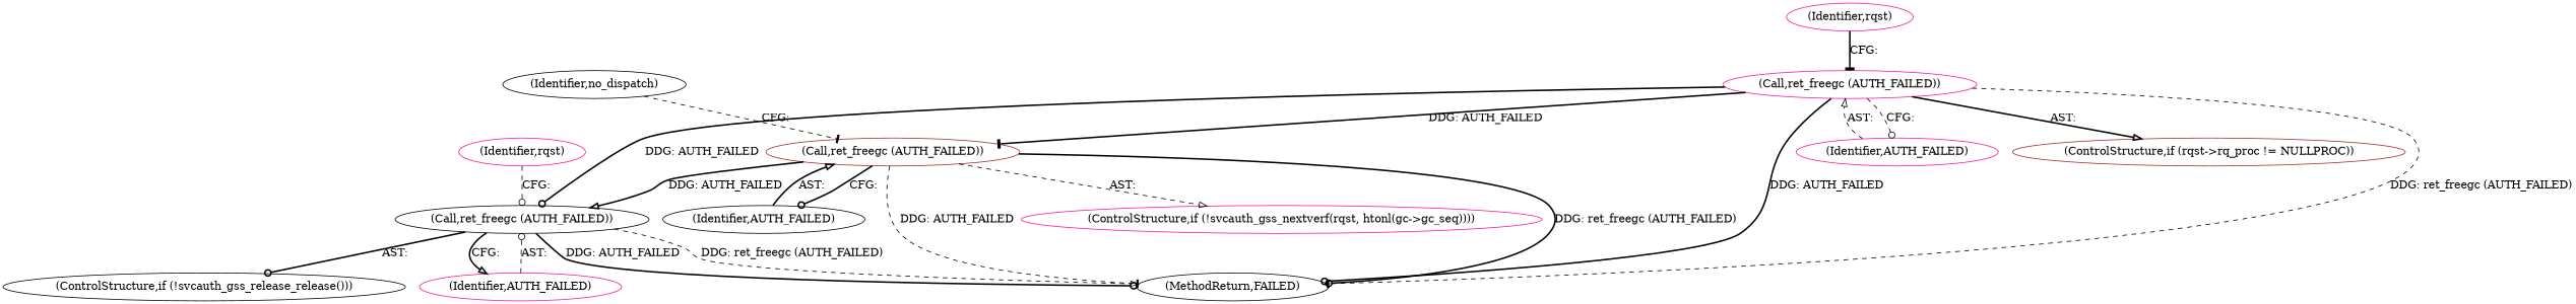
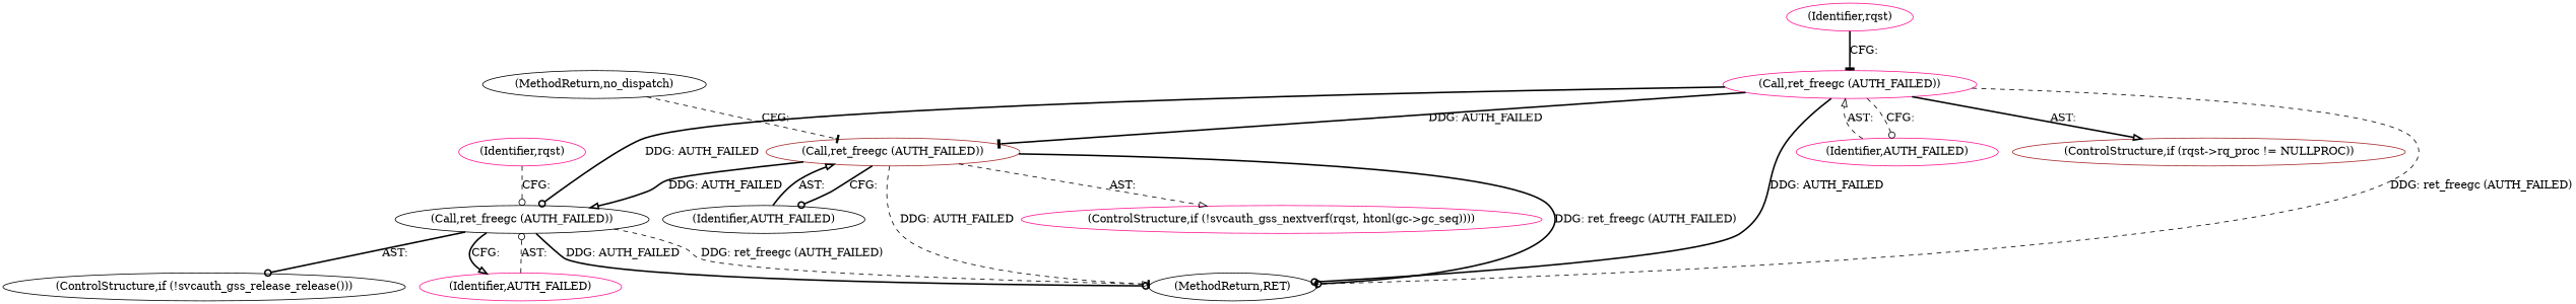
  digraph {
    node [color=deeppink]
    edge [arrowhead=odot style=bold]
    n1 [color=brown label="(Call,ret_freegc (AUTH_FAILED))"]
    n2 [color=black label="(Call,ret_freegc (AUTH_FAILED))"]
    n3 [color=black label="(Identifier,AUTH_FAILED)"]
-   n4 [color=black label="(MethodReturn,FAILED)"]
+   n4 [color=black label="(MethodReturn,RET)"]
    n5 [label="(ControlStructure,if (!svcauth_gss_nextverf(rqst, htonl(gc->gc_seq))))"]
    n6 [color=black label="(ControlStructure,if (!svcauth_gss_release_release()))"]
    n7 [label="(Identifier,AUTH_FAILED)"]
    n8 [label="(Call,ret_freegc (AUTH_FAILED))"]
    n9 [label="(Identifier,AUTH_FAILED)"]
    n10 [color=brown label="(ControlStructure,if (rqst->rq_proc != NULLPROC))"]
    n11 [label="(Identifier,rqst)"]
-   n12 [color=black label="(Identifier,no_dispatch)"]
+   n12 [color=black label="(MethodReturn,no_dispatch)"]
    n13 [label="(Identifier,rqst)"]
    n1 -> n2 [arrowhead=onormal label="DDG: AUTH_FAILED"]
    n1 -> n3 [label="CFG: "]
    n1 -> n4 [arrowhead=tee label="DDG: AUTH_FAILED" style=dashed]
    n1 -> n4 [label="DDG: ret_freegc (AUTH_FAILED)"]
    n1 -> n5 [arrowhead=onormal label="AST: " style=dashed]
    n2 -> n4 [arrowhead=onormal label="DDG: ret_freegc (AUTH_FAILED)" style=dashed]
    n2 -> n4 [label="DDG: AUTH_FAILED"]
    n2 -> n6 [label="AST: "]
    n2 -> n7 [arrowhead=onormal label="CFG: "]
    n3 -> n1 [arrowhead=onormal label="AST: "]
    n7 -> n2 [label="AST: " style=dashed]
    n8 -> n1 [arrowhead=tee label="DDG: AUTH_FAILED"]
    n8 -> n2 [label="DDG: AUTH_FAILED"]
    n8 -> n4 [arrowhead=tee label="DDG: ret_freegc (AUTH_FAILED)" style=dashed]
    n8 -> n4 [label="DDG: AUTH_FAILED"]
    n8 -> n9 [label="CFG: " style=dashed]
    n8 -> n10 [arrowhead=onormal label="AST: "]
    n9 -> n8 [arrowhead=onormal label="AST: " style=dashed]
    n11 -> n8 [arrowhead=tee label="CFG: "]
    n12 -> n1 [arrowhead=tee label="CFG: " style=dashed]
    n13 -> n2 [label="CFG: " style=dashed]
  }
